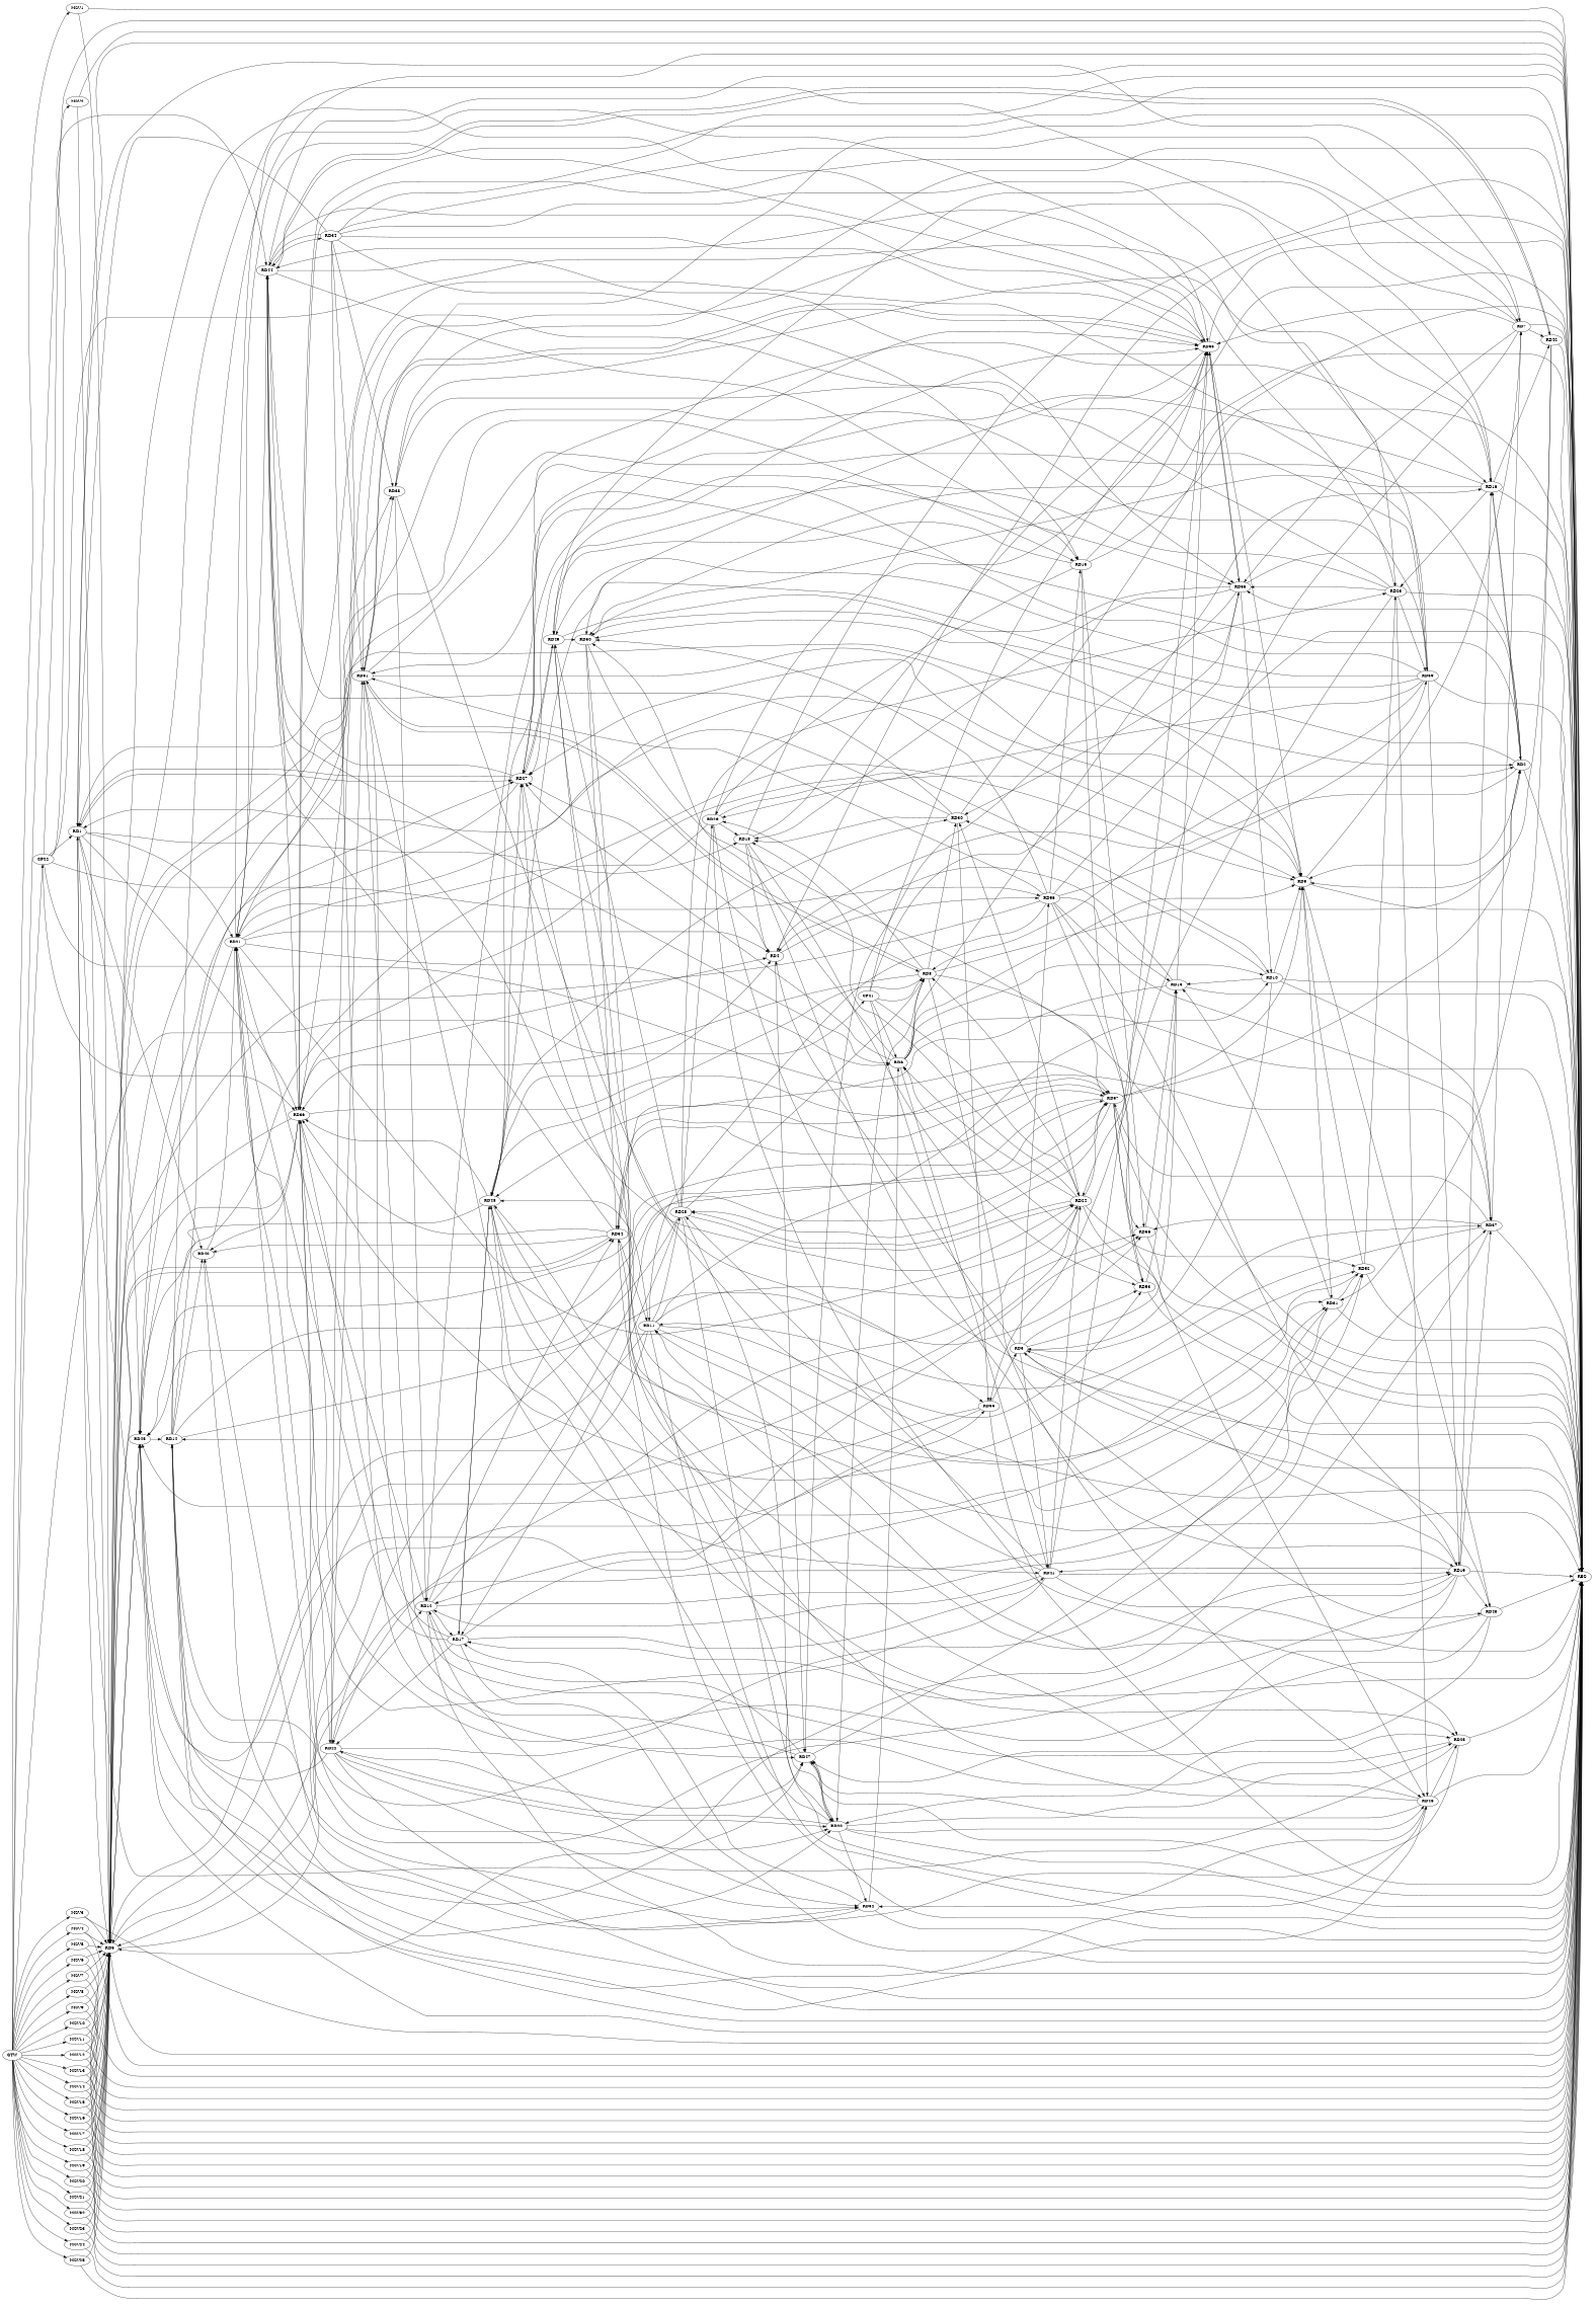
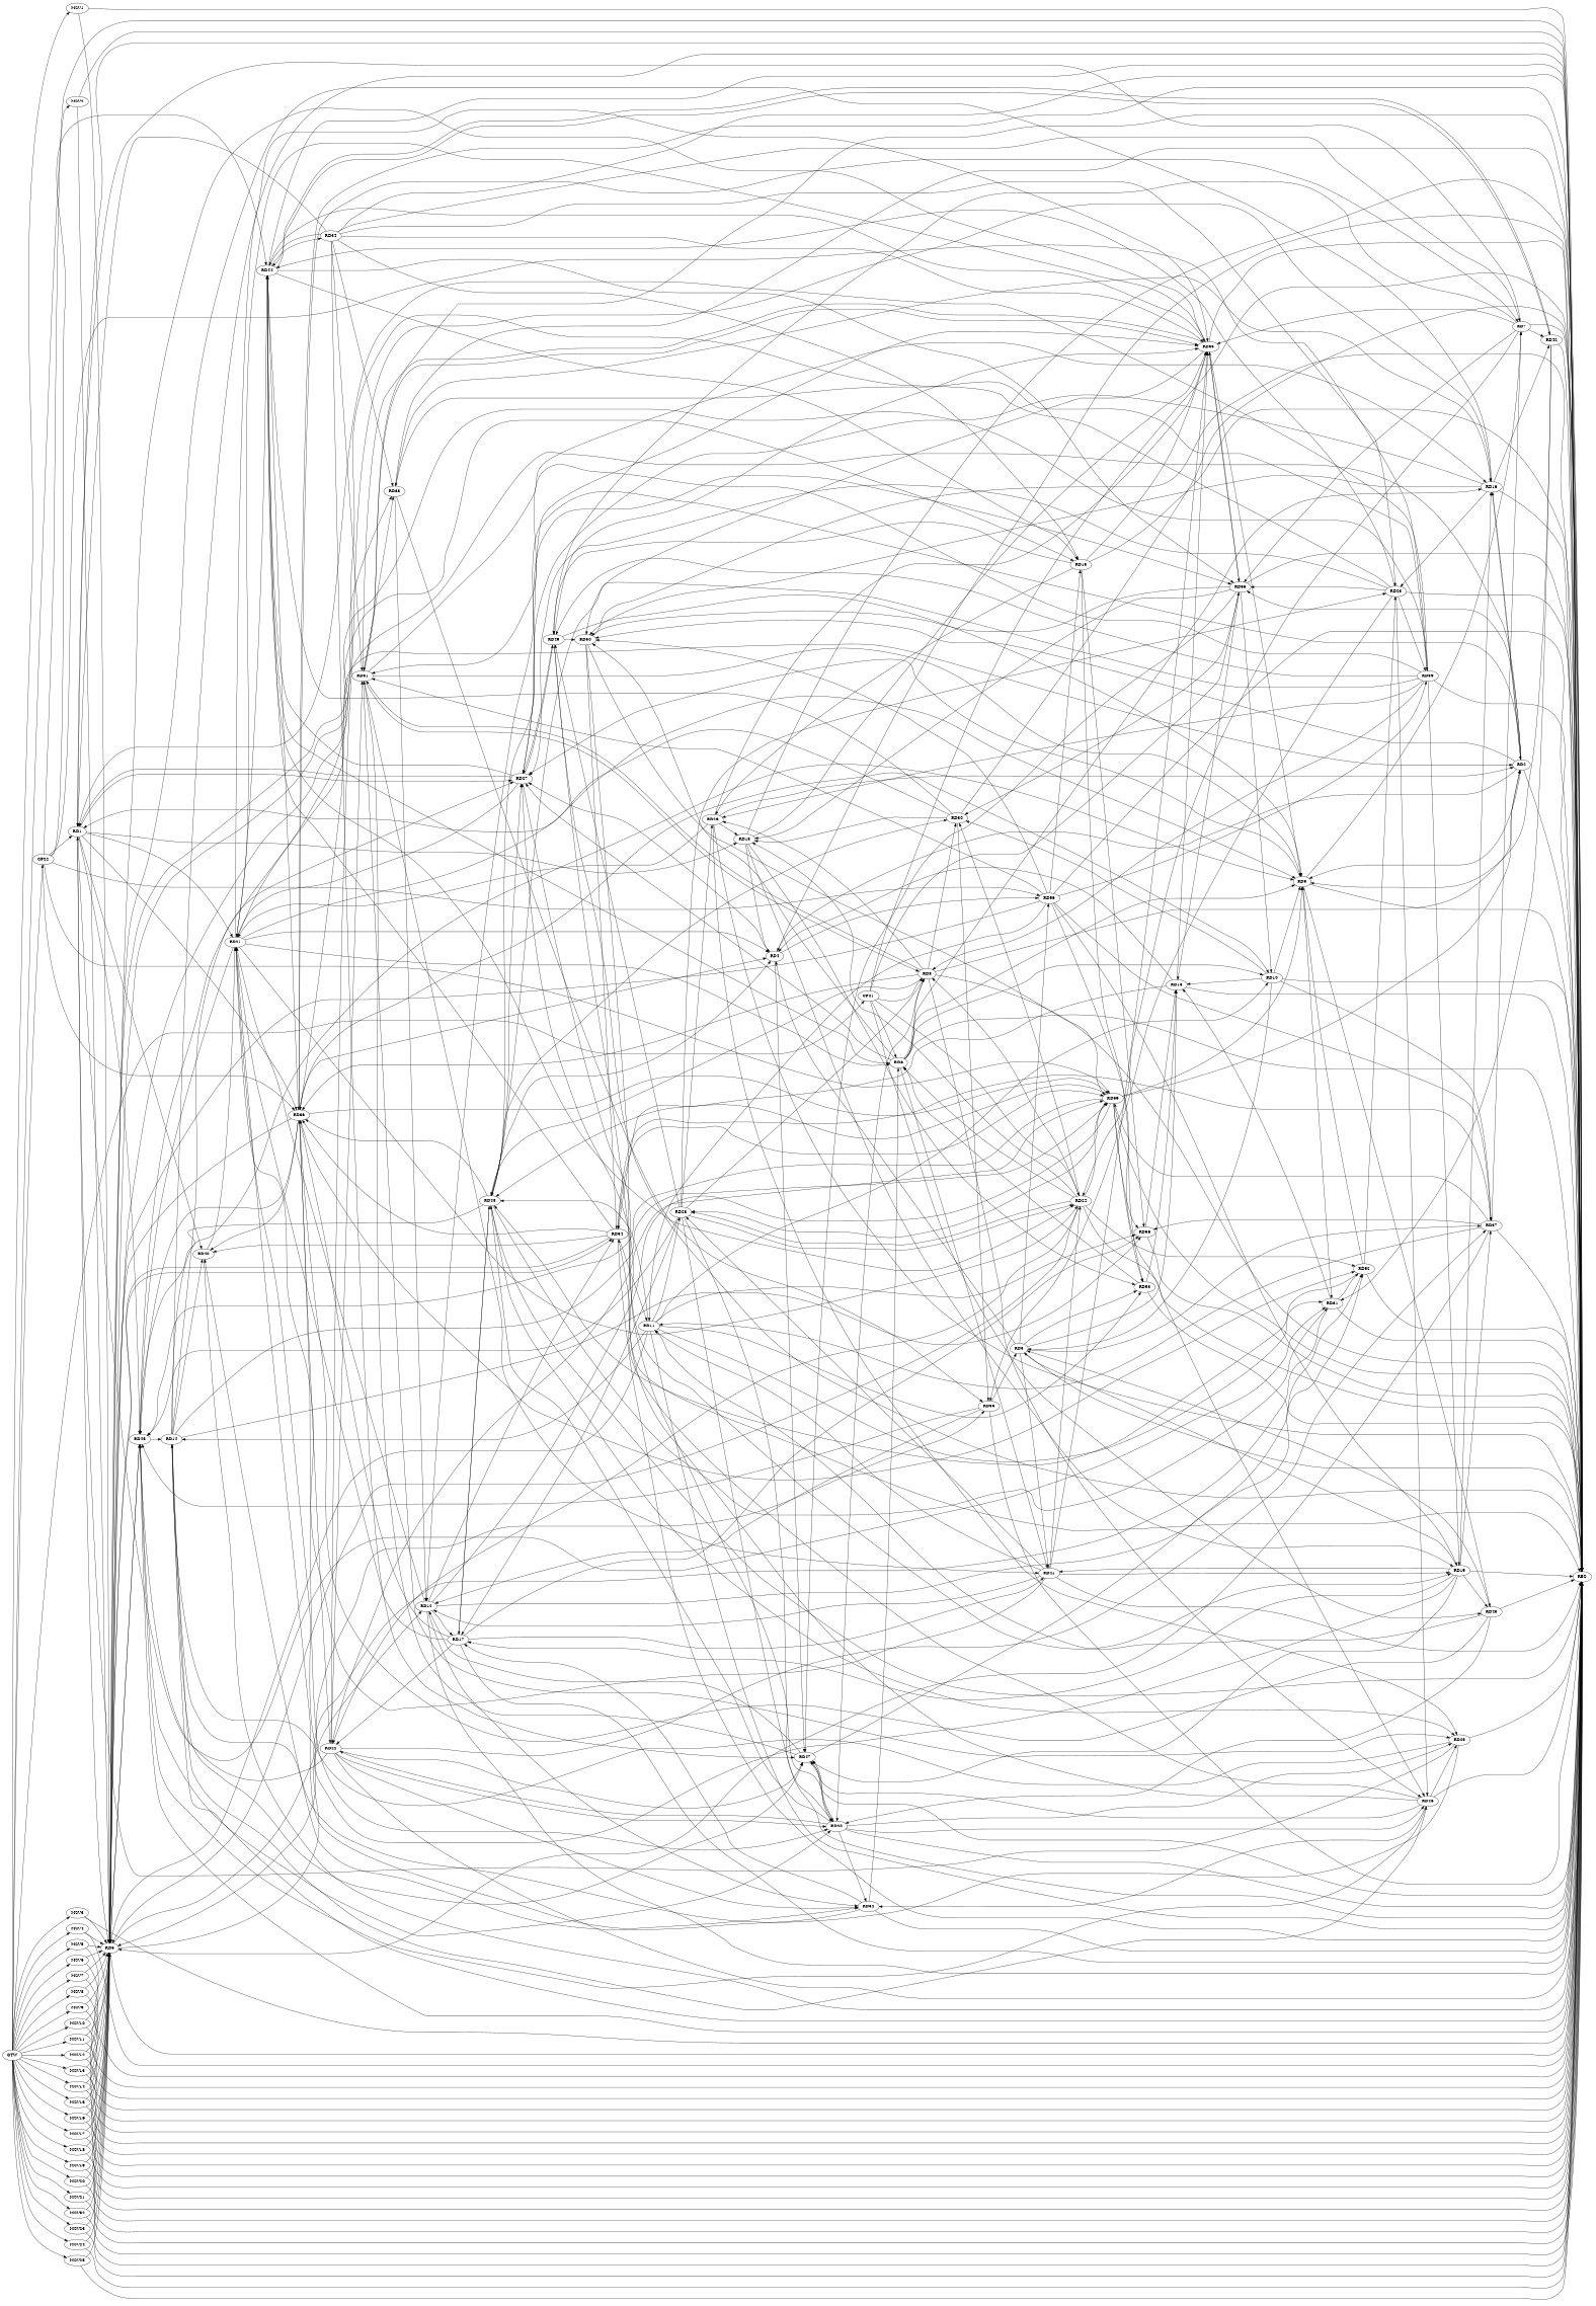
  strict digraph {
    rankdir=LR
    n1 [label=RD1]
    n2 [label=RD5]
    n3 [label=RD18]
    n4 [label=RD21]
    n5 [label=RD27]
    n6 [label=RD31]
    n7 [label=RD36]
    n8 [label=RD40]
    n9 [label=RD45]
    n10 [label=REG]
    n11 [label=RD12]
    n12 [label=RD33]
    n13 [label=RD38]
    n14 [label=RD54]
    n15 [label=RD4]
    n16 [label=RD53]
    n17 [label=RD35]
    n18 [label=RD19]
    n19 [label=RD9]
    n20 [label=RD6]
    n21 [label=RD24]
    n22 [label=RD32]
    n23 [label=RD15]
    n24 [label=RD44]
    n25 [label=RD49]
    n26 [label=RD13]
    n27 [label=RD52]
    n28 [label=RD10]
    n29 [label=RD7]
    n30 [label=RD20]
-   n31 [label=RD57]
+   n31 [label=RD59]
    n32 [label=RD22]
    n33 [label=RD14]
    n34 [label=RD2]
    n35 [label=RD16]
    n36 [label=RD50]
    n37 [label=RD55]
    n38 [label=RD96]
    n39 [label=RD47]
    n40 [label=RD43]
    n41 [label=RD17]
    n42 [label=RD42]
    n43 [label=RD23]
    n44 [label=RD30]
    n45 [label=RD3]
    n46 [label=RD37]
    n47 [label=RD41]
    n48 [label=RD46]
    n49 [label=RD51]
    n50 [label=RD11]
    n51 [label=RD39]
    n52 [label=RD56]
    n53 [label=RD28]
    n54 [label=RD8]
    n55 [label=RD29]
    n56 [label=RD48]
    n57 [label=RD25]
    n58 [label=RD34]
    n59 [label=CPS1]
    n60 [label=CPS2]
    n61 [label=GTW]
    n62 [label=MSV1]
    n63 [label=MSV2]
    n64 [label=MSV3]
    n65 [label=MSV4]
    n66 [label=MSV5]
    n67 [label=MSV6]
    n68 [label=MSV7]
    n69 [label=MSV8]
    n70 [label=MSV9]
    n71 [label=MSV10]
    n72 [label=MSV11]
    n73 [label=MSV12]
    n74 [label=MSV13]
    n75 [label=MSV14]
    n76 [label=MSV15]
    n77 [label=MSV16]
    n78 [label=MSV17]
    n79 [label=MSV18]
    n80 [label=MSV19]
    n81 [label=MSV20]
    n82 [label=MSV21]
    n83 [label=MSV82]
    n84 [label=MSV23]
    n85 [label=MSV24]
    n86 [label=MSV25]
    n1 -> n2
    n1 -> n3
    n1 -> n4
    n1 -> n5
    n1 -> n6
    n1 -> n7
    n1 -> n8
    n1 -> n9
    n1 -> n10
    n2 -> n9
    n2 -> n10
    n2 -> n11
    n2 -> n12
    n2 -> n13
    n2 -> n14
    n3 -> n10
    n3 -> n15
    n3 -> n16
    n3 -> n17
    n3 -> n18
    n4 -> n9
    n4 -> n10
    n4 -> n15
    n4 -> n19
    n4 -> n20
    n4 -> n21
    n4 -> n22
    n4 -> n23
    n4 -> n24
    n5 -> n1
    n5 -> n4
    n5 -> n10
    n5 -> n17
    n5 -> n24
    n5 -> n25
    n6 -> n2
    n6 -> n10
    n6 -> n26
    n6 -> n27
    n7 -> n2
    n7 -> n8
    n7 -> n9
    n7 -> n10
    n7 -> n15
    n7 -> n27
    n7 -> n28
    n7 -> n29
    n7 -> n30
    n7 -> n31
    n7 -> n32
    n8 -> n4
    n8 -> n10
    n9 -> n2
    n9 -> n5
    n9 -> n10
    n9 -> n30
    n9 -> n33
    n11 -> n4
    n11 -> n10
    n11 -> n14
    n11 -> n22
    n11 -> n27
    n11 -> n31
    n11 -> n41
    n12 -> n9
    n12 -> n10
    n12 -> n11
    n12 -> n45
    n13 -> n10
    n13 -> n11
    n13 -> n12
    n13 -> n35
    n14 -> n2
    n14 -> n7
    n14 -> n8
    n14 -> n10
    n14 -> n24
    n14 -> n31
    n14 -> n46
    n14 -> n50
    n15 -> n5
    n15 -> n10
    n15 -> n38
    n15 -> n39
    n16 -> n10
    n16 -> n20
    n16 -> n26
    n17 -> n2
    n17 -> n4
    n17 -> n10
    n17 -> n19
    n17 -> n36
    n17 -> n37
    n17 -> n49
    n18 -> n10
    n18 -> n33
    n18 -> n35
    n18 -> n39
    n18 -> n40
    n18 -> n41
    n18 -> n45
    n18 -> n46
    n18 -> n47
    n19 -> n5
    n19 -> n6
    n19 -> n10
    n19 -> n29
    n19 -> n40
    n20 -> n5
    n20 -> n10
    n20 -> n19
    n20 -> n28
    n20 -> n35
    n20 -> n36
    n20 -> n47
    n20 -> n54
    n21 -> n2
    n21 -> n3
    n21 -> n10
    n21 -> n20
    n21 -> n27
    n21 -> n31
    n21 -> n32
    n21 -> n44
    n21 -> n53
    n21 -> n54
    n22 -> n8
    n22 -> n10
    n22 -> n20
    n22 -> n41
    n23 -> n10
    n23 -> n16
    n23 -> n17
    n23 -> n25
    n23 -> n52
    n23 -> n55
    n24 -> n7
    n24 -> n10
    n24 -> n17
    n24 -> n20
    n24 -> n21
    n24 -> n23
    n24 -> n37
    n24 -> n42
    n24 -> n58
    n25 -> n5
    n25 -> n10
    n25 -> n17
    n25 -> n19
    n25 -> n30
    n25 -> n36
    n26 -> n10
    n26 -> n14
    n26 -> n15
    n26 -> n17
    n27 -> n10
    n27 -> n19
    n27 -> n43
    n27 -> n56
    n28 -> n10
    n28 -> n19
    n28 -> n26
    n28 -> n44
    n28 -> n45
    n28 -> n46
    n29 -> n1
    n29 -> n10
    n29 -> n17
    n29 -> n21
    n29 -> n25
    n29 -> n37
    n29 -> n42
    n30 -> n10
    n30 -> n22
    n30 -> n32
    n30 -> n39
    n30 -> n48
    n30 -> n56
    n30 -> n57
    n31 -> n9
    n31 -> n10
    n31 -> n16
    n31 -> n19
    n31 -> n32
    n31 -> n34
    n31 -> n52
    n31 -> n53
    n31 -> n56
    n32 -> n9
    n32 -> n10
    n32 -> n22
    n32 -> n30
    n32 -> n35
    n32 -> n39
    n32 -> n46
    n32 -> n49
    n33 -> n8
    n33 -> n10
    n33 -> n17
    n33 -> n19
    n33 -> n31
    n33 -> n34
    n33 -> n39
    n33 -> n48
    n33 -> n52
    n34 -> n7
    n34 -> n10
    n34 -> n11
    n34 -> n15
    n34 -> n19
    n34 -> n35
    n34 -> n36
    n34 -> n37
    n35 -> n2
    n35 -> n5
    n35 -> n10
    n35 -> n34
    n35 -> n36
    n35 -> n42
    n35 -> n43
    n36 -> n10
    n36 -> n14
    n36 -> n18
    n36 -> n31
    n37 -> n3
    n37 -> n10
    n37 -> n17
    n37 -> n28
    n37 -> n36
    n37 -> n39
    n37 -> n44
    n38 -> n2
    n38 -> n10
    n38 -> n18
    n38 -> n23
-   n38 -> n26
+   n37 -> n26
    n38 -> n36
    n38 -> n46
    n38 -> n48
    n38 -> n49
    n38 -> n50
    n38 -> n51
    n39 -> n10
    n39 -> n11
    n39 -> n27
    n39 -> n30
    n39 -> n49
    n40 -> n7
    n40 -> n10
    n40 -> n30
    n40 -> n45
    n40 -> n50
    n41 -> n4
    n41 -> n7
    n41 -> n10
    n41 -> n32
    n41 -> n47
    n41 -> n52
    n41 -> n56
    n42 -> n6
    n42 -> n10
    n42 -> n19
    n42 -> n24
    n43 -> n2
    n43 -> n5
    n43 -> n10
    n43 -> n12
    n43 -> n24
    n43 -> n37
    n43 -> n48
    n43 -> n51
    n44 -> n1
    n44 -> n3
    n44 -> n10
    n44 -> n12
    n44 -> n24
    n45 -> n10
    n45 -> n15
    n45 -> n16
    n45 -> n26
    n45 -> n38
    n45 -> n46
    n45 -> n47
    n46 -> n2
    n46 -> n10
    n46 -> n29
    n46 -> n31
    n46 -> n50
    n46 -> n52
    n47 -> n4
    n47 -> n10
    n47 -> n11
    n47 -> n17
    n47 -> n18
    n47 -> n21
    n47 -> n50
    n47 -> n53
    n48 -> n5
    n48 -> n9
    n48 -> n10
    n48 -> n14
    n48 -> n22
    n48 -> n39
    n48 -> n57
    n49 -> n10
    n49 -> n13
    n49 -> n17
    n49 -> n19
    n49 -> n35
    n49 -> n47
    n49 -> n54
    n49 -> n57
    n50 -> n2
    n50 -> n6
    n50 -> n10
    n50 -> n16
    n50 -> n28
    n50 -> n33
    n50 -> n52
    n50 -> n53
    n50 -> n56
    n51 -> n1
    n51 -> n2
    n51 -> n10
    n51 -> n13
    n51 -> n18
    n51 -> n25
    n51 -> n49
    n51 -> n54
    n51 -> n55
    n51 -> n56
    n52 -> n10
    n52 -> n26
    n53 -> n9
    n53 -> n10
    n53 -> n21
    n53 -> n25
    n53 -> n30
    n53 -> n41
    n53 -> n43
    n53 -> n54
    n53 -> n55
    n54 -> n7
    n54 -> n10
    n54 -> n30
    n54 -> n34
    n54 -> n44
    n54 -> n48
    n54 -> n49
    n54 -> n55
    n54 -> n56
    n55 -> n3
    n55 -> n4
    n55 -> n10
    n55 -> n17
    n55 -> n34
    n55 -> n57
    n56 -> n5
    n56 -> n6
    n56 -> n7
    n56 -> n9
    n56 -> n10
    n56 -> n15
    n56 -> n37
    n56 -> n41
    n56 -> n44
    n56 -> n57
    n57 -> n1
    n57 -> n4
    n57 -> n10
    n57 -> n33
    n58 -> n1
    n58 -> n10
    n58 -> n13
    n58 -> n17
    n58 -> n23
    n58 -> n24
    n58 -> n29
    n58 -> n39
    n58 -> n43
    n58 -> n49
    n59 -> n10
    n59 -> n20
    n59 -> n21
    n59 -> n37
    n59 -> n40
    n59 -> n54
    n60 -> n1
    n60 -> n7
    n60 -> n10
    n60 -> n24
    n60 -> n31
    n60 -> n38
    n60 -> n51
    n61 -> n59
    n61 -> n60
    n61 -> n62
    n61 -> n63
    n61 -> n64
    n61 -> n65
    n61 -> n66
    n61 -> n67
    n61 -> n68
    n61 -> n69
    n61 -> n70
    n61 -> n71
    n61 -> n72
    n61 -> n73
    n61 -> n74
    n61 -> n75
    n61 -> n76
    n61 -> n77
    n61 -> n78
    n61 -> n79
    n61 -> n80
    n61 -> n81
    n61 -> n82
    n61 -> n83
    n61 -> n84
    n61 -> n85
    n61 -> n86
    n62 -> n2
    n62 -> n10
    n63 -> n2
    n63 -> n10
    n64 -> n2
    n64 -> n10
    n65 -> n2
    n65 -> n10
    n66 -> n2
    n66 -> n10
    n67 -> n2
    n67 -> n10
    n68 -> n2
    n68 -> n10
    n69 -> n2
    n69 -> n10
    n70 -> n2
    n70 -> n10
    n71 -> n2
    n71 -> n10
    n72 -> n2
    n72 -> n10
    n73 -> n2
    n73 -> n10
    n74 -> n2
    n74 -> n10
    n75 -> n2
    n75 -> n10
    n76 -> n2
    n76 -> n10
    n77 -> n2
    n77 -> n10
    n78 -> n2
    n78 -> n10
    n79 -> n2
    n79 -> n10
    n80 -> n2
    n80 -> n10
    n81 -> n2
    n81 -> n10
    n82 -> n2
    n82 -> n10
    n83 -> n2
    n83 -> n10
    n84 -> n2
    n84 -> n10
    n85 -> n2
    n85 -> n10
    n86 -> n2
    n86 -> n10
  }
